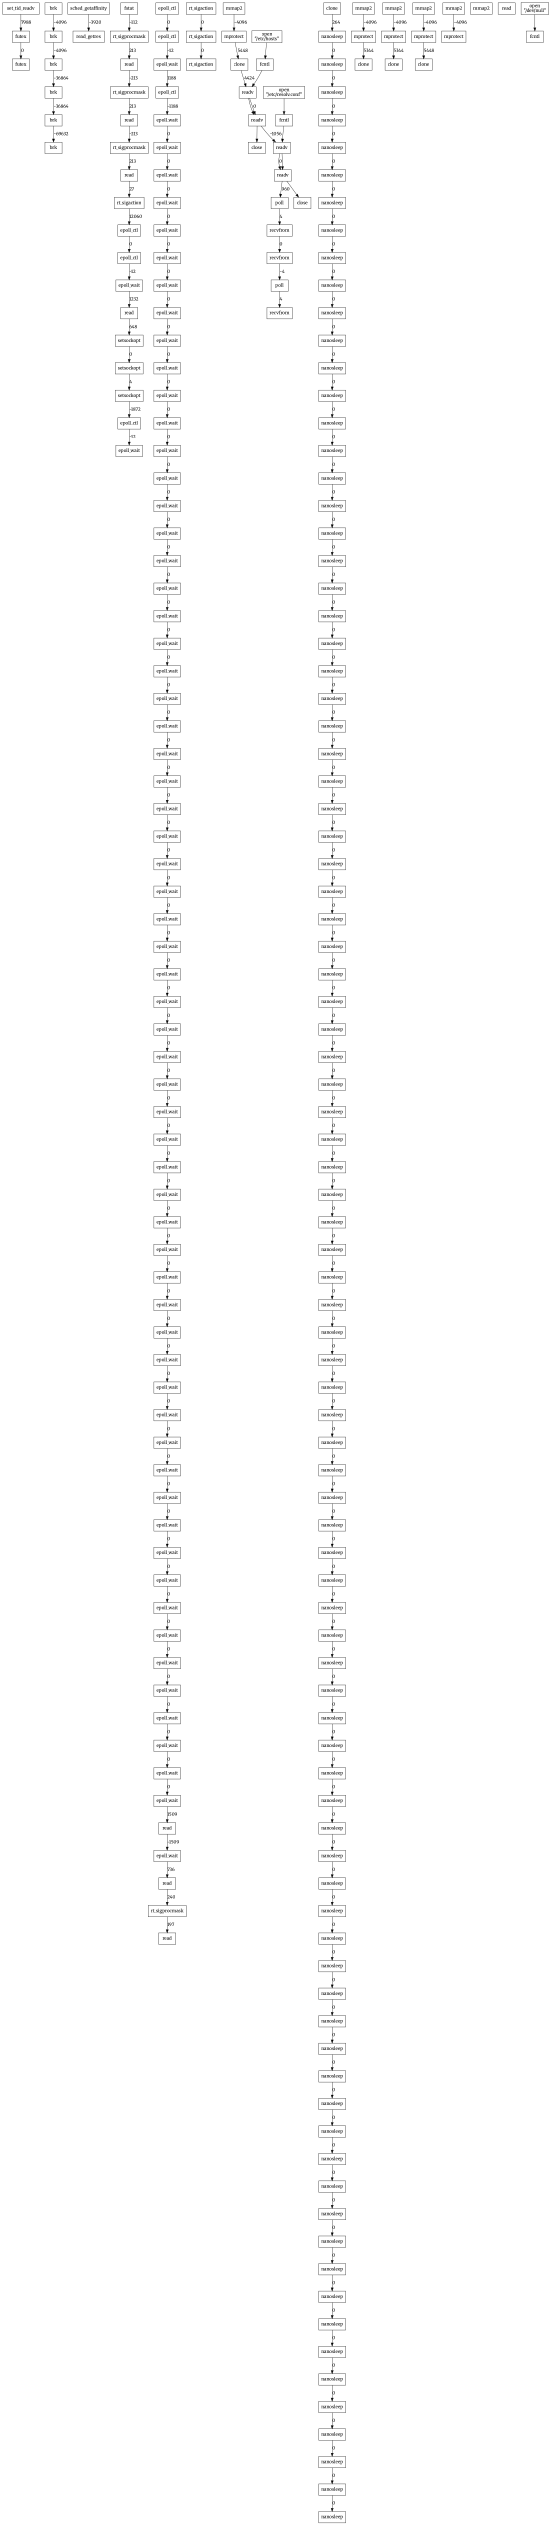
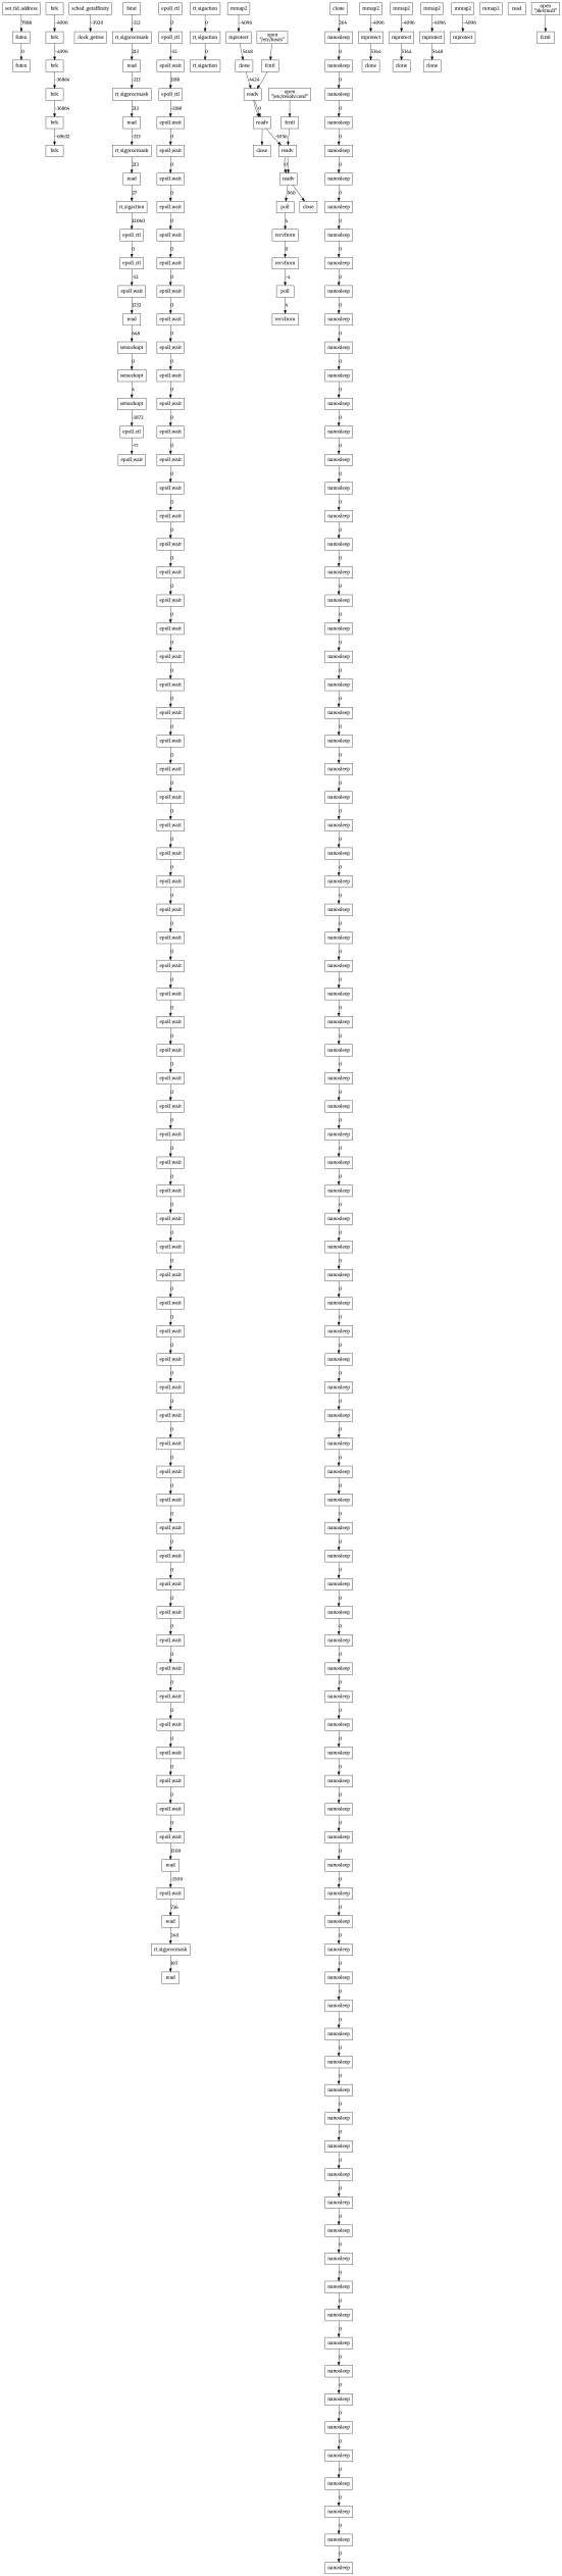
  digraph {
    fontname=Merriweather
    node [fontname=Merriweather shape=box]
    edge [fontname=Merriweather]
-   n1 [label=set_tid_readv]
+   n1 [label=set_tid_address]
    n2 [label=futex]
    n3 [label=futex]
    n4 [label=brk]
    n5 [label=brk]
    n6 [label=brk]
    n7 [label=brk]
    n8 [label=brk]
    n9 [label=brk]
    n10 [label=sched_getaffinity]
-   n11 [label=read_getres]
+   n11 [label=clock_getres]
    n12 [label=fstat]
    n13 [label=rt_sigprocmask]
    n14 [label=read]
    n15 [label=rt_sigprocmask]
    n16 [label=read]
    n17 [label=rt_sigprocmask]
    n18 [label=read]
    n19 [label=rt_sigaction]
    n20 [label=epoll_ctl]
    n21 [label=epoll_ctl]
    n22 [label=epoll_wait]
    n23 [label=read]
    n24 [label=setsockopt]
    n25 [label=setsockopt]
    n26 [label=setsockopt]
    n27 [label=epoll_ctl]
    n28 [label=epoll_wait]
    n29 [label=epoll_ctl]
    n30 [label=epoll_ctl]
    n31 [label=epoll_wait]
    n32 [label=epoll_ctl]
    n33 [label=epoll_wait]
    n34 [label=epoll_wait]
    n35 [label=epoll_wait]
    n36 [label=epoll_wait]
    n37 [label=epoll_wait]
    n38 [label=epoll_wait]
    n39 [label=epoll_wait]
    n40 [label=epoll_wait]
    n41 [label=epoll_wait]
    n42 [label=epoll_wait]
    n43 [label=epoll_wait]
    n44 [label=epoll_wait]
    n45 [label=epoll_wait]
    n46 [label=epoll_wait]
    n47 [label=epoll_wait]
    n48 [label=epoll_wait]
    n49 [label=epoll_wait]
    n50 [label=epoll_wait]
    n51 [label=epoll_wait]
    n52 [label=epoll_wait]
    n53 [label=epoll_wait]
    n54 [label=epoll_wait]
    n55 [label=epoll_wait]
    n56 [label=epoll_wait]
    n57 [label=epoll_wait]
    n58 [label=epoll_wait]
    n59 [label=epoll_wait]
    n60 [label=epoll_wait]
    n61 [label=epoll_wait]
    n62 [label=epoll_wait]
    n63 [label=epoll_wait]
    n64 [label=epoll_wait]
    n65 [label=epoll_wait]
    n66 [label=epoll_wait]
    n67 [label=epoll_wait]
    n68 [label=epoll_wait]
    n69 [label=epoll_wait]
    n70 [label=epoll_wait]
    n71 [label=epoll_wait]
    n72 [label=epoll_wait]
    n73 [label=epoll_wait]
    n74 [label=epoll_wait]
    n75 [label=epoll_wait]
    n76 [label=epoll_wait]
    n77 [label=epoll_wait]
    n78 [label=epoll_wait]
    n79 [label=epoll_wait]
    n80 [label=epoll_wait]
    n81 [label=epoll_wait]
    n82 [label=epoll_wait]
    n83 [label=epoll_wait]
    n84 [label=epoll_wait]
    n85 [label=epoll_wait]
    n86 [label=epoll_wait]
    n87 [label=epoll_wait]
    n88 [label=epoll_wait]
    n89 [label=epoll_wait]
    n90 [label=epoll_wait]
    n91 [label=epoll_wait]
    n92 [label=epoll_wait]
    n93 [label=epoll_wait]
    n94 [label=epoll_wait]
    n95 [label=read]
    n96 [label=epoll_wait]
    n97 [label=read]
    n98 [label=rt_sigprocmask]
    n99 [label=read]
    n100 [label=rt_sigaction]
    n101 [label=rt_sigaction]
    n102 [label=rt_sigaction]
    n103 [label=mmap2]
    n104 [label=mprotect]
    n105 [label=clone]
    n106 [label=readv]
    n107 [label=readv]
    n108 [label=readv]
    n109 [label=close]
    n110 [label=readv]
    n111 [label=poll]
    n112 [label=close]
    n113 [label=recvfrom]
    n114 [label=recvfrom]
    n115 [label=poll]
    n116 [label=recvfrom]
    n117 [label=clone]
    n118 [label=nanosleep]
    n119 [label=nanosleep]
    n120 [label=nanosleep]
    n121 [label=nanosleep]
    n122 [label=nanosleep]
    n123 [label=nanosleep]
    n124 [label=nanosleep]
    n125 [label=nanosleep]
    n126 [label=nanosleep]
    n127 [label=nanosleep]
    n128 [label=nanosleep]
    n129 [label=nanosleep]
    n130 [label=nanosleep]
    n131 [label=nanosleep]
    n132 [label=nanosleep]
    n133 [label=nanosleep]
    n134 [label=nanosleep]
    n135 [label=nanosleep]
    n136 [label=nanosleep]
    n137 [label=nanosleep]
    n138 [label=nanosleep]
    n139 [label=nanosleep]
    n140 [label=nanosleep]
    n141 [label=nanosleep]
    n142 [label=nanosleep]
    n143 [label=nanosleep]
    n144 [label=nanosleep]
    n145 [label=nanosleep]
    n146 [label=nanosleep]
    n147 [label=nanosleep]
    n148 [label=nanosleep]
    n149 [label=nanosleep]
    n150 [label=nanosleep]
    n151 [label=nanosleep]
    n152 [label=nanosleep]
    n153 [label=nanosleep]
    n154 [label=nanosleep]
    n155 [label=nanosleep]
    n156 [label=nanosleep]
    n157 [label=nanosleep]
    n158 [label=nanosleep]
    n159 [label=nanosleep]
    n160 [label=nanosleep]
    n161 [label=nanosleep]
    n162 [label=nanosleep]
    n163 [label=nanosleep]
    n164 [label=nanosleep]
    n165 [label=nanosleep]
    n166 [label=nanosleep]
    n167 [label=nanosleep]
    n168 [label=nanosleep]
    n169 [label=nanosleep]
    n170 [label=nanosleep]
    n171 [label=nanosleep]
    n172 [label=nanosleep]
    n173 [label=nanosleep]
    n174 [label=nanosleep]
    n175 [label=nanosleep]
    n176 [label=nanosleep]
    n177 [label=nanosleep]
    n178 [label=nanosleep]
    n179 [label=nanosleep]
    n180 [label=nanosleep]
    n181 [label=nanosleep]
    n182 [label=nanosleep]
    n183 [label=nanosleep]
    n184 [label=nanosleep]
    n185 [label=nanosleep]
    n186 [label=nanosleep]
    n187 [label=nanosleep]
    n188 [label=nanosleep]
    n189 [label=nanosleep]
    n190 [label=nanosleep]
    n191 [label=nanosleep]
    n192 [label=nanosleep]
    n193 [label=nanosleep]
    n194 [label=nanosleep]
    n195 [label=nanosleep]
    n196 [label=nanosleep]
    n197 [label=nanosleep]
    n198 [label=nanosleep]
    n199 [label=nanosleep]
    n200 [label=nanosleep]
    n201 [label=nanosleep]
    n202 [label=nanosleep]
    n203 [label=nanosleep]
    n204 [label=nanosleep]
    n205 [label=nanosleep]
    n206 [label=nanosleep]
    n207 [label=nanosleep]
    n208 [label=nanosleep]
    n209 [label=mmap2]
    n210 [label=mprotect]
    n211 [label=clone]
    n212 [label=mmap2]
    n213 [label=mprotect]
    n214 [label=clone]
    n215 [label=mmap2]
    n216 [label=mprotect]
    n217 [label=clone]
    n218 [label=mmap2]
    n219 [label=mprotect]
    n220 [label=mmap2]
    n221 [label=read]
    n222 [label="open\n\"/etc/hosts\""]
    n223 [label=fcntl]
    n224 [label="open\n\"/etc/resolv.conf\""]
    n225 [label=fcntl]
    n226 [label="open\n\"/dev/null\""]
    n227 [label=fcntl]
    n1 -> n2 [label=7988]
    n2 -> n3 [label=0]
    n4 -> n5 [label=-4096]
    n5 -> n6 [label=-4096]
    n6 -> n7 [label=-36864]
    n7 -> n8 [label=-36864]
    n8 -> n9 [label=-69632]
    n10 -> n11 [label=-3920]
    n12 -> n13 [label=-112]
    n13 -> n14 [label=213]
    n14 -> n15 [label=-213]
    n15 -> n16 [label=213]
    n16 -> n17 [label=-213]
    n17 -> n18 [label=213]
    n18 -> n19 [label=27]
    n19 -> n20 [label=12060]
    n20 -> n21 [label=0]
    n21 -> n22 [label=-12]
    n22 -> n23 [label=1232]
    n23 -> n24 [label=648]
    n24 -> n25 [label=0]
    n25 -> n26 [label=4]
    n26 -> n27 [label=-1872]
    n27 -> n28 [label=-12]
    n29 -> n30 [label=0]
    n30 -> n31 [label=-12]
    n31 -> n32 [label=1188]
    n32 -> n33 [label=-1188]
    n33 -> n34 [label=0]
    n34 -> n35 [label=0]
    n35 -> n36 [label=0]
    n36 -> n37 [label=0]
    n37 -> n38 [label=0]
    n38 -> n39 [label=0]
    n39 -> n40 [label=0]
    n40 -> n41 [label=0]
    n41 -> n42 [label=0]
    n42 -> n43 [label=0]
    n43 -> n44 [label=0]
    n44 -> n45 [label=0]
    n45 -> n46 [label=0]
    n46 -> n47 [label=0]
    n47 -> n48 [label=0]
    n48 -> n49 [label=0]
    n49 -> n50 [label=0]
    n50 -> n51 [label=0]
    n51 -> n52 [label=0]
    n52 -> n53 [label=0]
    n53 -> n54 [label=0]
    n54 -> n55 [label=0]
    n55 -> n56 [label=0]
    n56 -> n57 [label=0]
    n57 -> n58 [label=0]
    n58 -> n59 [label=0]
    n59 -> n60 [label=0]
    n60 -> n61 [label=0]
    n61 -> n62 [label=0]
    n62 -> n63 [label=0]
    n63 -> n64 [label=0]
    n64 -> n65 [label=0]
    n65 -> n66 [label=0]
    n66 -> n67 [label=0]
    n67 -> n68 [label=0]
    n68 -> n69 [label=0]
    n69 -> n70 [label=0]
    n70 -> n71 [label=0]
    n71 -> n72 [label=0]
    n72 -> n73 [label=0]
    n73 -> n74 [label=0]
    n74 -> n75 [label=0]
    n75 -> n76 [label=0]
    n76 -> n77 [label=0]
    n77 -> n78 [label=0]
    n78 -> n79 [label=0]
    n79 -> n80 [label=0]
    n80 -> n81 [label=0]
    n81 -> n82 [label=0]
    n82 -> n83 [label=0]
    n83 -> n84 [label=0]
    n84 -> n85 [label=0]
    n85 -> n86 [label=0]
    n86 -> n87 [label=0]
    n87 -> n88 [label=0]
    n88 -> n89 [label=0]
    n89 -> n90 [label=0]
    n90 -> n91 [label=0]
    n91 -> n92 [label=0]
    n92 -> n93 [label=0]
    n93 -> n94 [label=0]
    n94 -> n95 [label=1509]
    n95 -> n96 [label=-1509]
    n96 -> n97 [label=736]
    n97 -> n98 [label=240]
    n98 -> n99 [label=197]
    n100 -> n101 [label=0]
    n101 -> n102 [label=0]
    n103 -> n104 [label=-4096]
    n104 -> n105 [label=5448]
    n105 -> n106 [label=4424]
    n106 -> n107 [label=0]
    n106 -> n107
    n107 -> n108 [label=-1056]
    n107 -> n109
    n108 -> n110 [label=0]
    n108 -> n110
    n110 -> n111 [label=960]
    n110 -> n112
    n111 -> n113 [label=4]
    n113 -> n114 [label=0]
    n114 -> n115 [label=-4]
    n115 -> n116 [label=4]
    n117 -> n118 [label=264]
    n118 -> n119 [label=0]
    n119 -> n120 [label=0]
    n120 -> n121 [label=0]
    n121 -> n122 [label=0]
    n122 -> n123 [label=0]
    n123 -> n124 [label=0]
    n124 -> n125 [label=0]
    n125 -> n126 [label=0]
    n126 -> n127 [label=0]
    n127 -> n128 [label=0]
    n128 -> n129 [label=0]
    n129 -> n130 [label=0]
    n130 -> n131 [label=0]
    n131 -> n132 [label=0]
    n132 -> n133 [label=0]
    n133 -> n134 [label=0]
    n134 -> n135 [label=0]
    n135 -> n136 [label=0]
    n136 -> n137 [label=0]
    n137 -> n138 [label=0]
    n138 -> n139 [label=0]
    n139 -> n140 [label=0]
    n140 -> n141 [label=0]
    n141 -> n142 [label=0]
    n142 -> n143 [label=0]
    n143 -> n144 [label=0]
    n144 -> n145 [label=0]
    n145 -> n146 [label=0]
    n146 -> n147 [label=0]
    n147 -> n148 [label=0]
    n148 -> n149 [label=0]
    n149 -> n150 [label=0]
    n150 -> n151 [label=0]
    n151 -> n152 [label=0]
    n152 -> n153 [label=0]
    n153 -> n154 [label=0]
    n154 -> n155 [label=0]
    n155 -> n156 [label=0]
    n156 -> n157 [label=0]
    n157 -> n158 [label=0]
    n158 -> n159 [label=0]
    n159 -> n160 [label=0]
    n160 -> n161 [label=0]
    n161 -> n162 [label=0]
    n162 -> n163 [label=0]
    n163 -> n164 [label=0]
    n164 -> n165 [label=0]
    n165 -> n166 [label=0]
    n166 -> n167 [label=0]
    n167 -> n168 [label=0]
    n168 -> n169 [label=0]
    n169 -> n170 [label=0]
    n170 -> n171 [label=0]
    n171 -> n172 [label=0]
    n172 -> n173 [label=0]
    n173 -> n174 [label=0]
    n174 -> n175 [label=0]
    n175 -> n176 [label=0]
    n176 -> n177 [label=0]
    n177 -> n178 [label=0]
    n178 -> n179 [label=0]
    n179 -> n180 [label=0]
    n180 -> n181 [label=0]
    n181 -> n182 [label=0]
    n182 -> n183 [label=0]
    n183 -> n184 [label=0]
    n184 -> n185 [label=0]
    n185 -> n186 [label=0]
    n186 -> n187 [label=0]
    n187 -> n188 [label=0]
    n188 -> n189 [label=0]
    n189 -> n190 [label=0]
    n190 -> n191 [label=0]
    n191 -> n192 [label=0]
    n192 -> n193 [label=0]
    n193 -> n194 [label=0]
    n194 -> n195 [label=0]
    n195 -> n196 [label=0]
    n196 -> n197 [label=0]
    n197 -> n198 [label=0]
    n198 -> n199 [label=0]
    n199 -> n200 [label=0]
    n200 -> n201 [label=0]
    n201 -> n202 [label=0]
    n202 -> n203 [label=0]
    n203 -> n204 [label=0]
    n204 -> n205 [label=0]
    n205 -> n206 [label=0]
    n206 -> n207 [label=0]
    n207 -> n208 [label=0]
    n209 -> n210 [label=-4096]
    n210 -> n211 [label=5344]
    n212 -> n213 [label=-4096]
    n213 -> n214 [label=5344]
    n215 -> n216 [label=-4096]
    n216 -> n217 [label=5448]
    n218 -> n219 [label=-4096]
    n222 -> n223
    n223 -> n106
    n224 -> n225
    n225 -> n108
    n226 -> n227
  }
